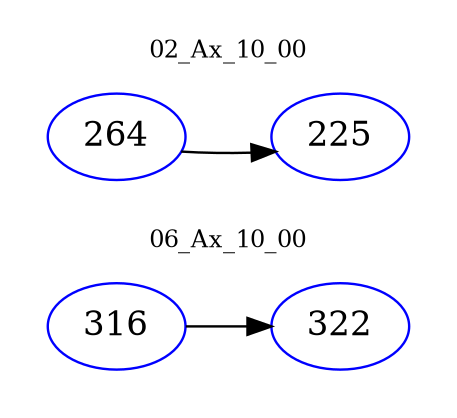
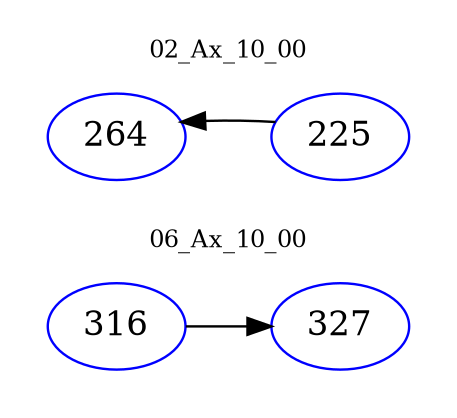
  digraph {
    rankdir=LR
    node [color=blue]
    edge [color=black]
    n1 [label=316]
-   n2 [label=322]
+   n2 [label=327]
    n3 [label=264]
    n4 [label=225]
    subgraph cluster_1 {
      color=white
      fontsize=10
      label="06_Ax_10_00"
      n1
      n2
    }
    subgraph cluster_2 {
      color=white
      fontsize=10
      label="02_Ax_10_00"
      n3
      n4
    }
    n1 -> n2
-   n3 -> n4
+   n4 -> n3
  }
